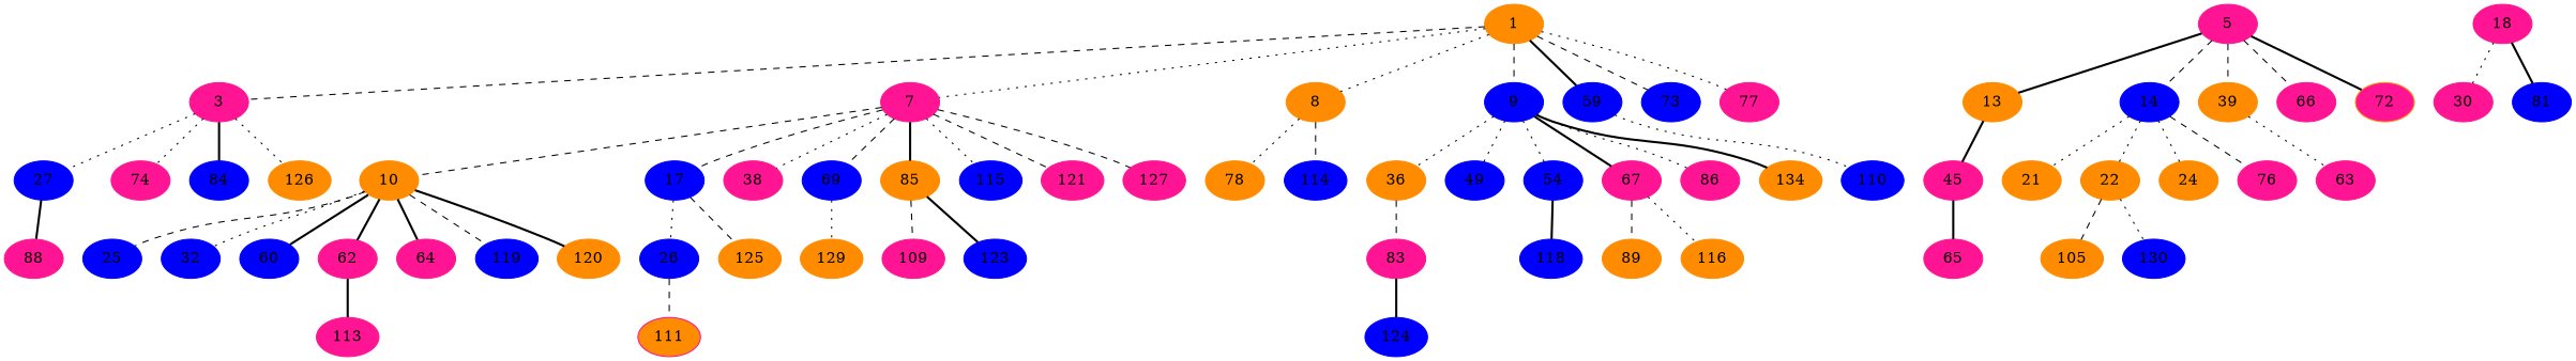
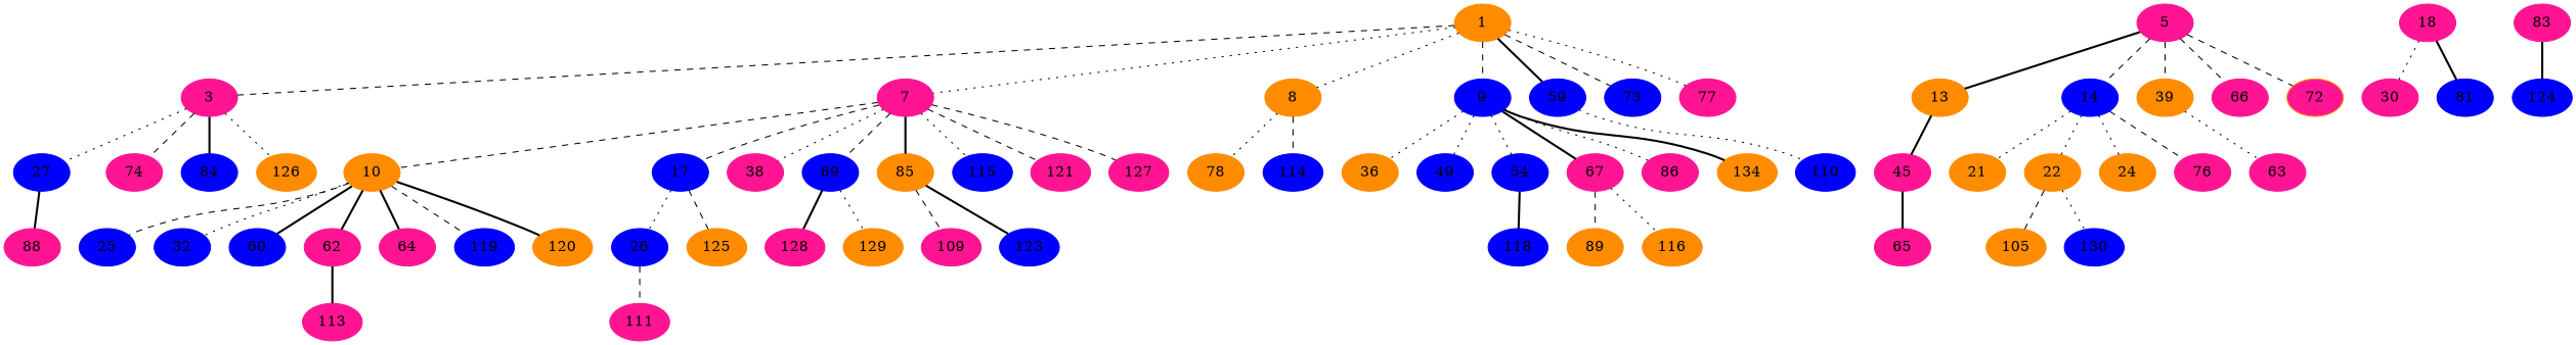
  graph {
    node [color=deeppink style=filled]
    edge [style=dotted]
    1 [color=darkorange super="+2"]
    3 [super="+4+20+15"]
    7 [super="+12+41+44"]
    8 [color=darkorange super="+55+71+58"]
    9 [color=blue super="+11+40"]
    59 [color=blue super="+87+101+93"]
    73 [color=blue]
    77
    27 [color=blue super="+37"]
    74
    84 [color=blue]
    126 [color=darkorange]
    5 [super="+95+6"]
    13 [color=darkorange]
    14 [color=blue super="+19"]
    39 [color=darkorange super="+61"]
    66
    72 [color=darkorange fillcolor=deeppink]
    10 [color=darkorange super="+16+35"]
    17 [color=blue super="+31"]
    38
    69 [color=blue super="+112+94"]
    85 [color=darkorange]
    115 [color=blue]
    121
    127
    78 [color=darkorange]
    114 [color=blue]
    36 [color=darkorange super="+134"]
    49 [color=blue]
    54 [color=blue super="+80+57"]
    67
    86
    n34 [color=darkorange label=134]
    30 [super="+75"]
    18
    81 [color=blue super="+137"]
    110 [color=blue]
    88
    45 [super="+108+132"]
    21 [color=darkorange]
    22 [color=darkorange super="+56+23+46+135"]
    24 [color=darkorange]
    76
    63
    25 [color=blue]
    32 [color=blue super="+90"]
    60 [color=blue super="+122"]
    62 [super="+96"]
    64
    119 [color=blue]
    120 [color=darkorange]
    26 [color=blue super="+53"]
    125 [color=darkorange]
+   128
    129 [color=darkorange]
    109
    123 [color=blue]
    83
    118 [color=blue]
    89 [color=darkorange]
    116 [color=darkorange]
    113
    65
    105 [color=darkorange]
    130 [color=blue]
-   111 [fillcolor=darkorange]
+   111
    124 [color=blue]
    1 -- 3 [style=dashed]
    1 -- 7
    1 -- 8
    1 -- 9 [style=dashed]
    1 -- 59 [style=bold]
    1 -- 73 [style=dashed]
    1 -- 77
    3 -- 27
-   3 -- 74
+   3 -- 74 [style=dashed]
    3 -- 84 [style=bold]
    3 -- 126
    7 -- 10 [style=dashed]
    7 -- 17 [style=dashed]
    7 -- 38
    7 -- 69 [style=dashed]
    7 -- 85 [style=bold]
    7 -- 115
    7 -- 121 [style=dashed]
    7 -- 127 [style=dashed]
    8 -- 78
    8 -- 114 [style=dashed]
    9 -- 36
    9 -- 49
    9 -- 54
    9 -- 67 [style=bold]
    9 -- 86
    9 -- n34 [style=bold]
    59 -- 110
    27 -- 88 [style=bold]
    5 -- 13 [style=bold]
    5 -- 14 [style=dashed]
    5 -- 39 [style=dashed]
    5 -- 66 [style=dashed]
-   5 -- 72 [style=bold]
+   5 -- 72 [style=dashed]
    13 -- 45 [style=bold]
    14 -- 21
    14 -- 22
    14 -- 24
    14 -- 76 [style=dashed]
    39 -- 63
    10 -- 25 [style=dashed]
    10 -- 32
    10 -- 60 [style=bold]
    10 -- 62 [style=bold]
    10 -- 64 [style=bold]
    10 -- 119 [style=dashed]
    10 -- 120 [style=bold]
    17 -- 26
    17 -- 125 [style=dashed]
+   69 -- 128 [style=bold]
    69 -- 129
    85 -- 109 [style=dashed]
    85 -- 123 [style=bold]
-   36 -- 83 [style=dashed]
    54 -- 118 [style=bold]
    67 -- 89 [style=dashed]
    67 -- 116
    18 -- 30
    18 -- 81 [style=bold]
    45 -- 65 [style=bold]
    22 -- 105 [style=dashed]
    22 -- 130
    62 -- 113 [style=bold]
    26 -- 111 [style=dashed]
    83 -- 124 [style=bold]
  }
